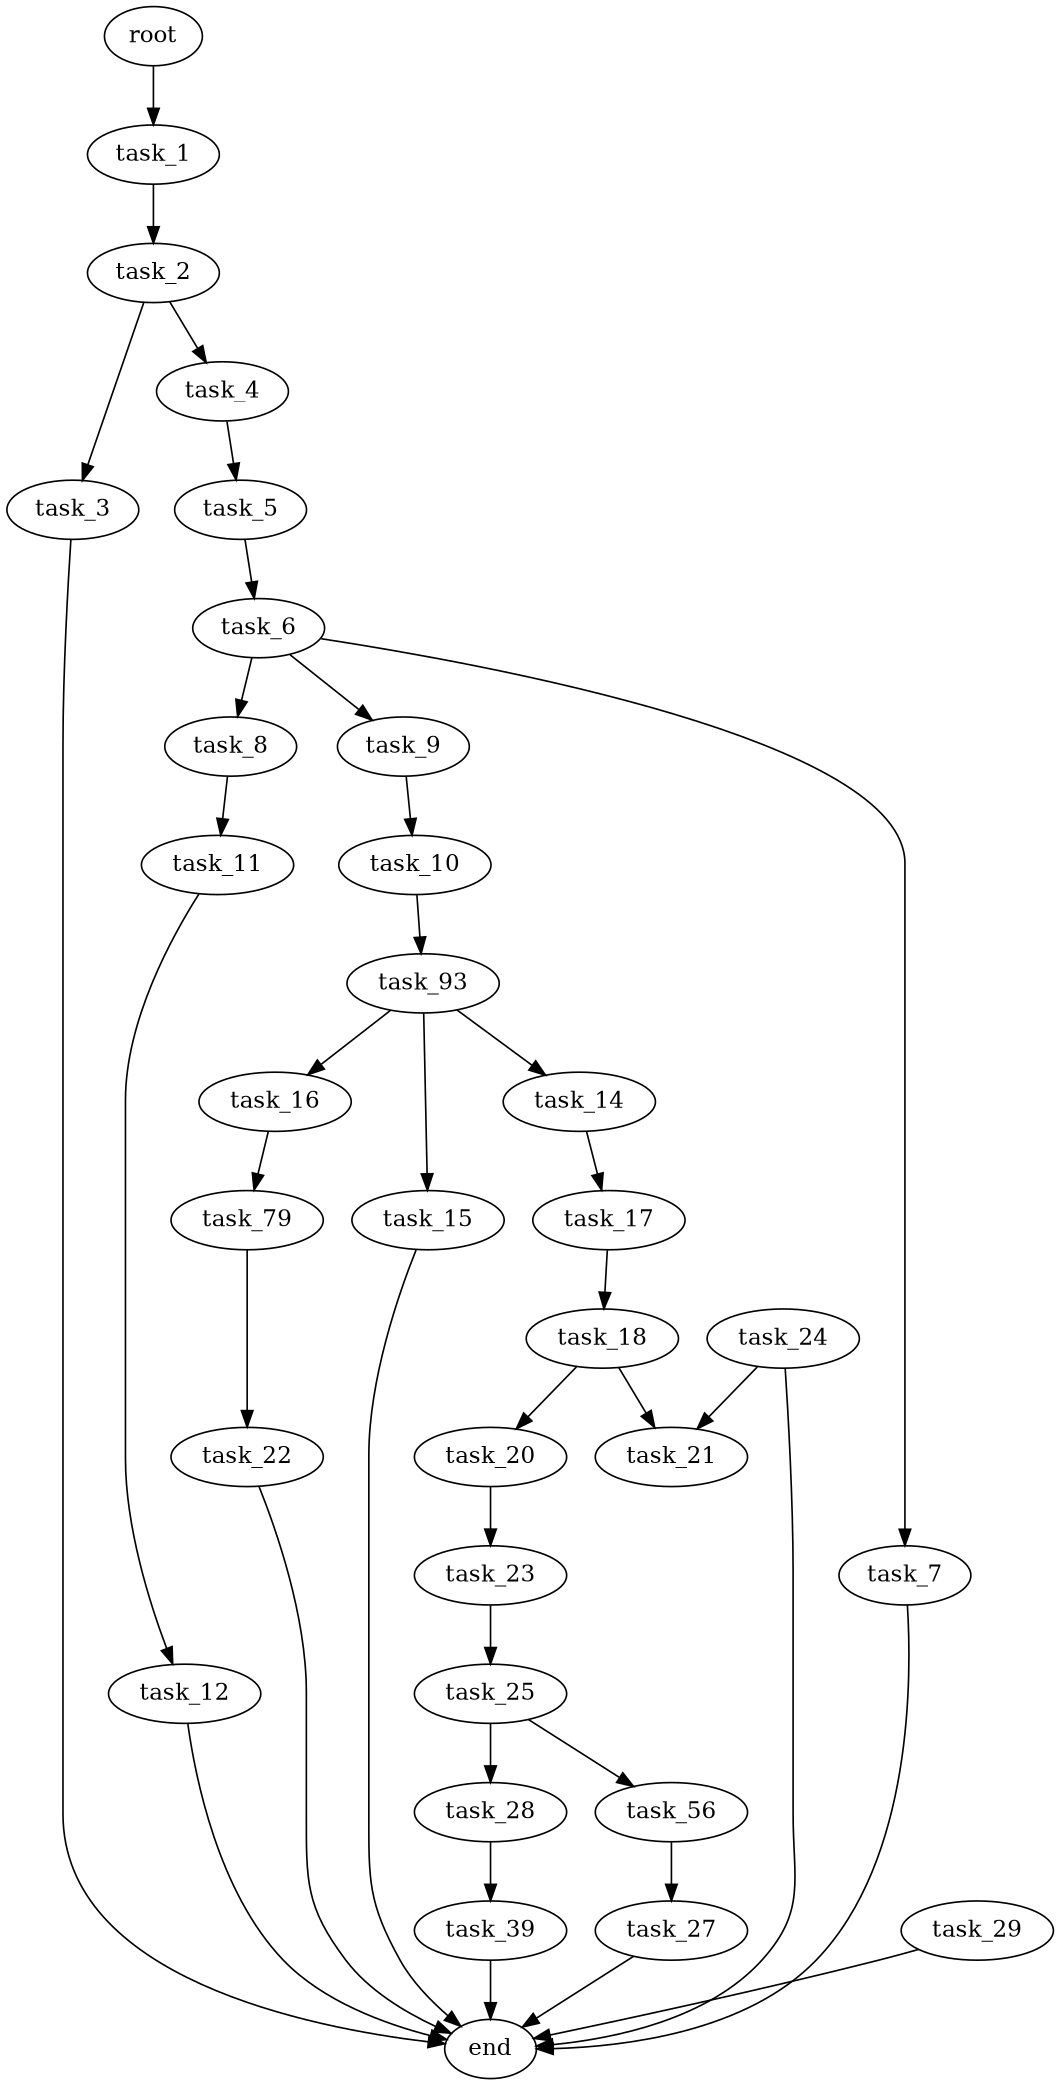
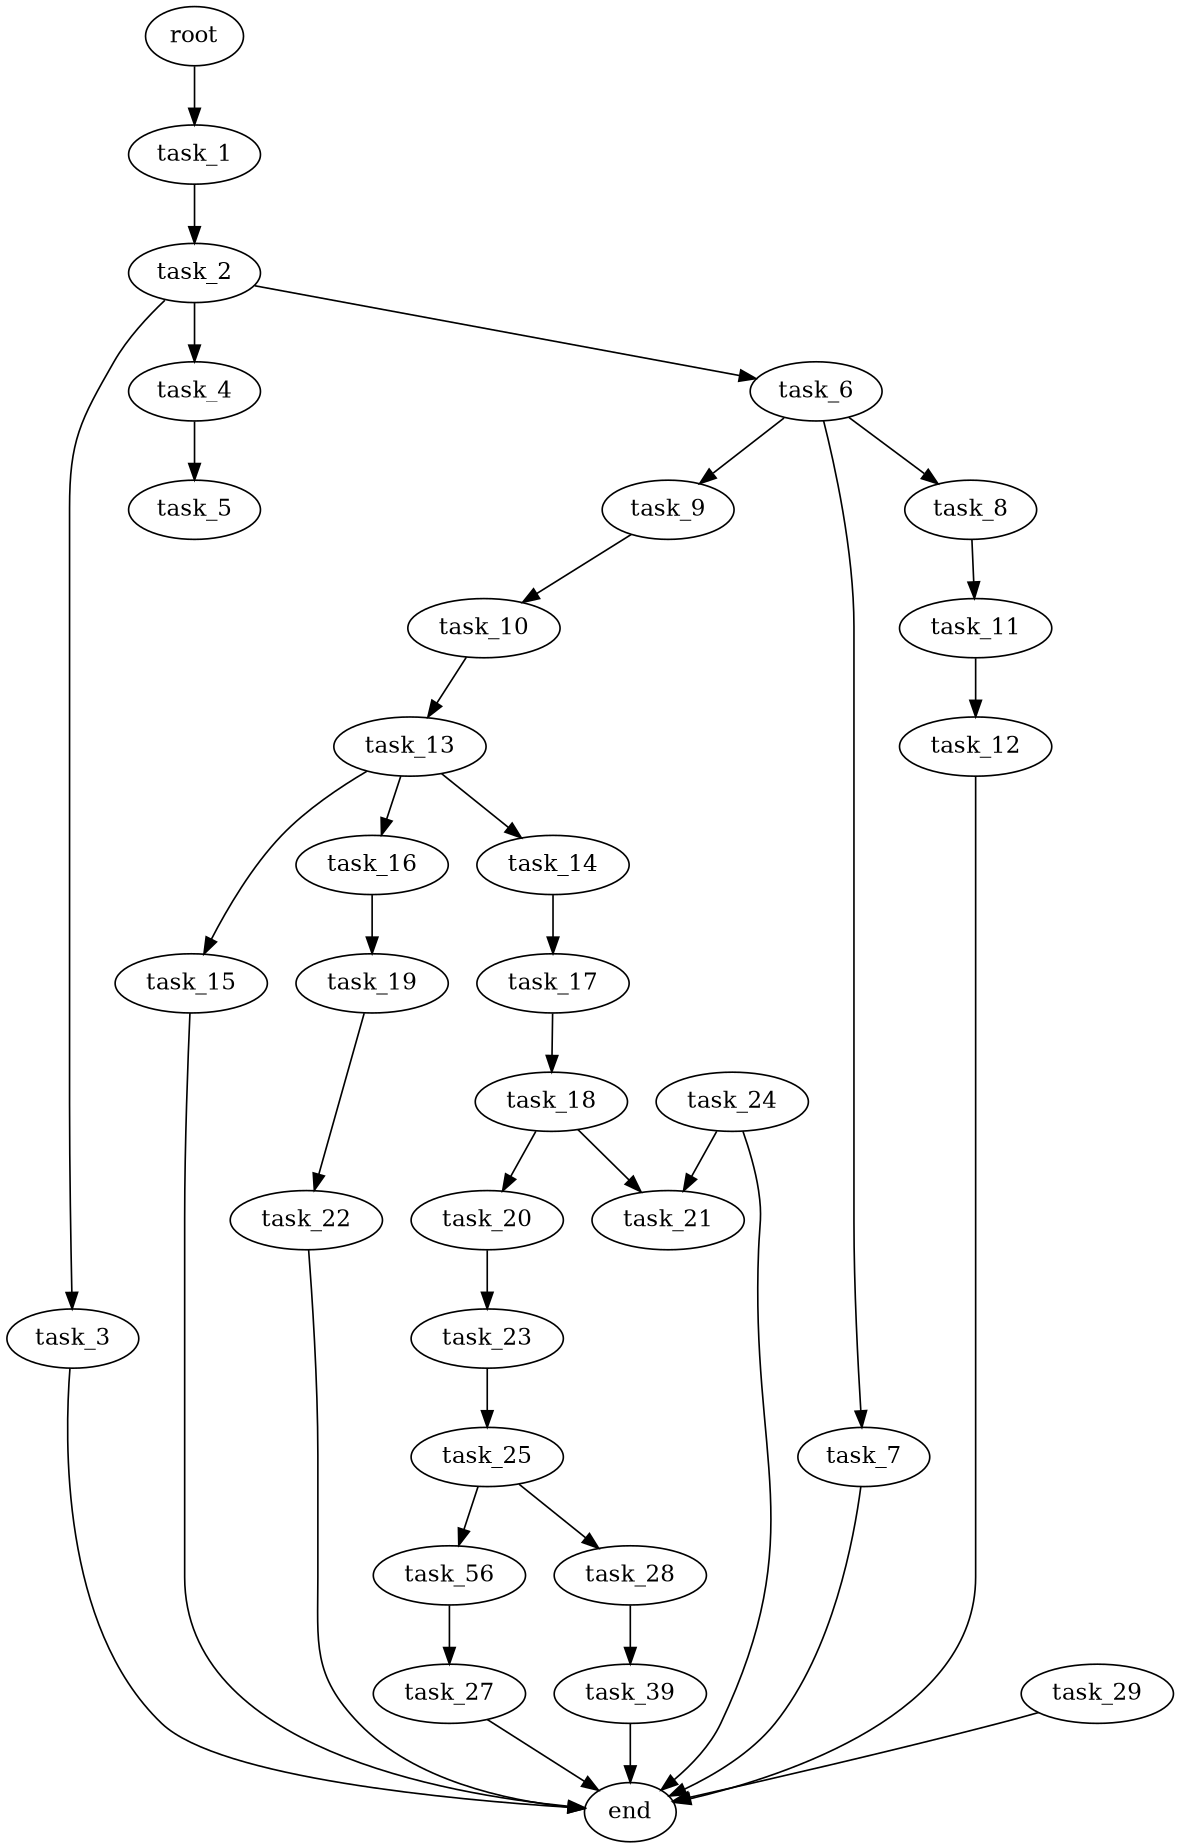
  digraph {
    root
    task_1
    task_2
    task_3
    task_4
    end
    task_5
    task_6
    task_7
    task_8
    task_9
    task_11
    task_10
    task_12
-   task_13 [label=task_93]
+   task_13
    task_14
    task_15
    task_16
    task_17
-   task_19 [label=task_79]
+   task_19
    task_18
    task_22
    task_20
    task_21
    task_23
    task_25
    task_24
    n28 [label=task_56]
    task_28
    task_27
    n31 [label=task_39]
    task_29
    root -> task_1
    task_1 -> task_2
    task_2 -> task_3
    task_2 -> task_4
    task_3 -> end
    task_4 -> task_5
-   task_5 -> task_6
+   task_2 -> task_6
    task_6 -> task_7
    task_6 -> task_8
    task_6 -> task_9
    task_7 -> end
    task_8 -> task_11
    task_9 -> task_10
    task_11 -> task_12
    task_10 -> task_13
    task_12 -> end
    task_13 -> task_14
    task_13 -> task_15
    task_13 -> task_16
    task_14 -> task_17
    task_15 -> end
    task_16 -> task_19
    task_17 -> task_18
    task_19 -> task_22
    task_18 -> task_20
    task_18 -> task_21
    task_22 -> end
    task_20 -> task_23
    task_23 -> task_25
    task_25 -> n28
    task_25 -> task_28
    task_24 -> end
    task_24 -> task_21
    n28 -> task_27
    task_28 -> n31
    task_27 -> end
    n31 -> end
    task_29 -> end
  }
